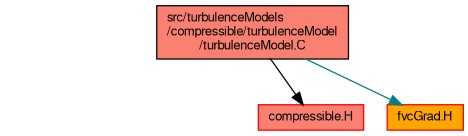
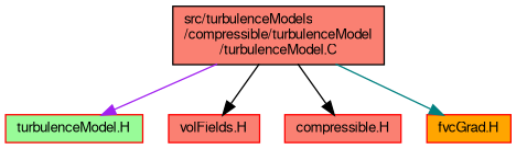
  digraph {
    node [color=red fillcolor=salmon fontname=FreeSans fontsize=10 shape=record style=filled]
    edge [color=black fontname=FreeSans fontsize=10 labelfontname=FreeSans labelfontsize=10 style=solid]
    n1 [color=black fontcolor=black height=0.2 label="src/turbulenceModels\l/compressible/turbulenceModel\l/turbulenceModel.C" width=0.4]
+   n2 [fillcolor=palegreen height=0.2 label="turbulenceModel.H" width=0.4]
+   n3 [height=0.2 label="volFields.H" width=0.4]
    n4 [height=0.2 label="compressible.H" width=0.4]
    n5 [fillcolor=orange height=0.2 label="fvcGrad.H" width=0.4]
+   n1 -> n2 [color=purple]
+   n1 -> n3
    n1 -> n4
    n1 -> n5 [color=teal]
  }
